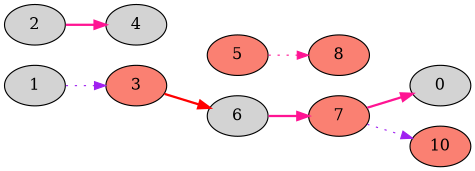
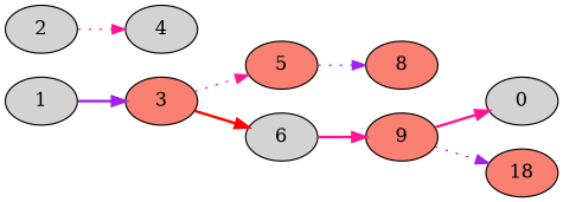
  digraph {
    rankdir=LR
    node [fillcolor=lightgrey style=filled]
    edge [color=deeppink style=bold]
    1 [alpha=0.10 expect_size=1747489138950537216]
    3 [alpha=0.19 expect_size=4152276783975833 fillcolor=salmon]
    5 [alpha=0.09 expect_size=316456527708297472 fillcolor=salmon]
    6 [alpha=0.03 expect_size=411553914031665]
    8 [alpha=0.07 expect_size=87076163382400656 fillcolor=salmon]
-   7 [alpha=0.13 expect_size=14426801877609428 fillcolor=salmon]
+   7 [alpha=0.13 expect_size=14426801877609428 fillcolor=salmon label=9]
    2 [alpha=0.02 expect_size=217925805039123488]
    4 [alpha=0.01 expect_size=84350118540221612032]
    n9 [alpha=0.16 expect_size=218790076098101116928 label=0]
-   10 [alpha=0.14 expect_size=7449569679296692224 fillcolor=salmon]
-   1 -> 3 [color=purple style=dotted]
+   10 [alpha=0.14 expect_size=7449569679296692224 fillcolor=salmon label=18]
+   1 -> 3 [color=purple]
+   3 -> 5 [style=dotted]
    3 -> 6 [color=red]
-   5 -> 8 [style=dotted]
+   5 -> 8 [color=purple style=dotted]
    6 -> 7
    7 -> n9
    7 -> 10 [color=purple style=dotted]
-   2 -> 4
+   2 -> 4 [style=dotted]
  }
